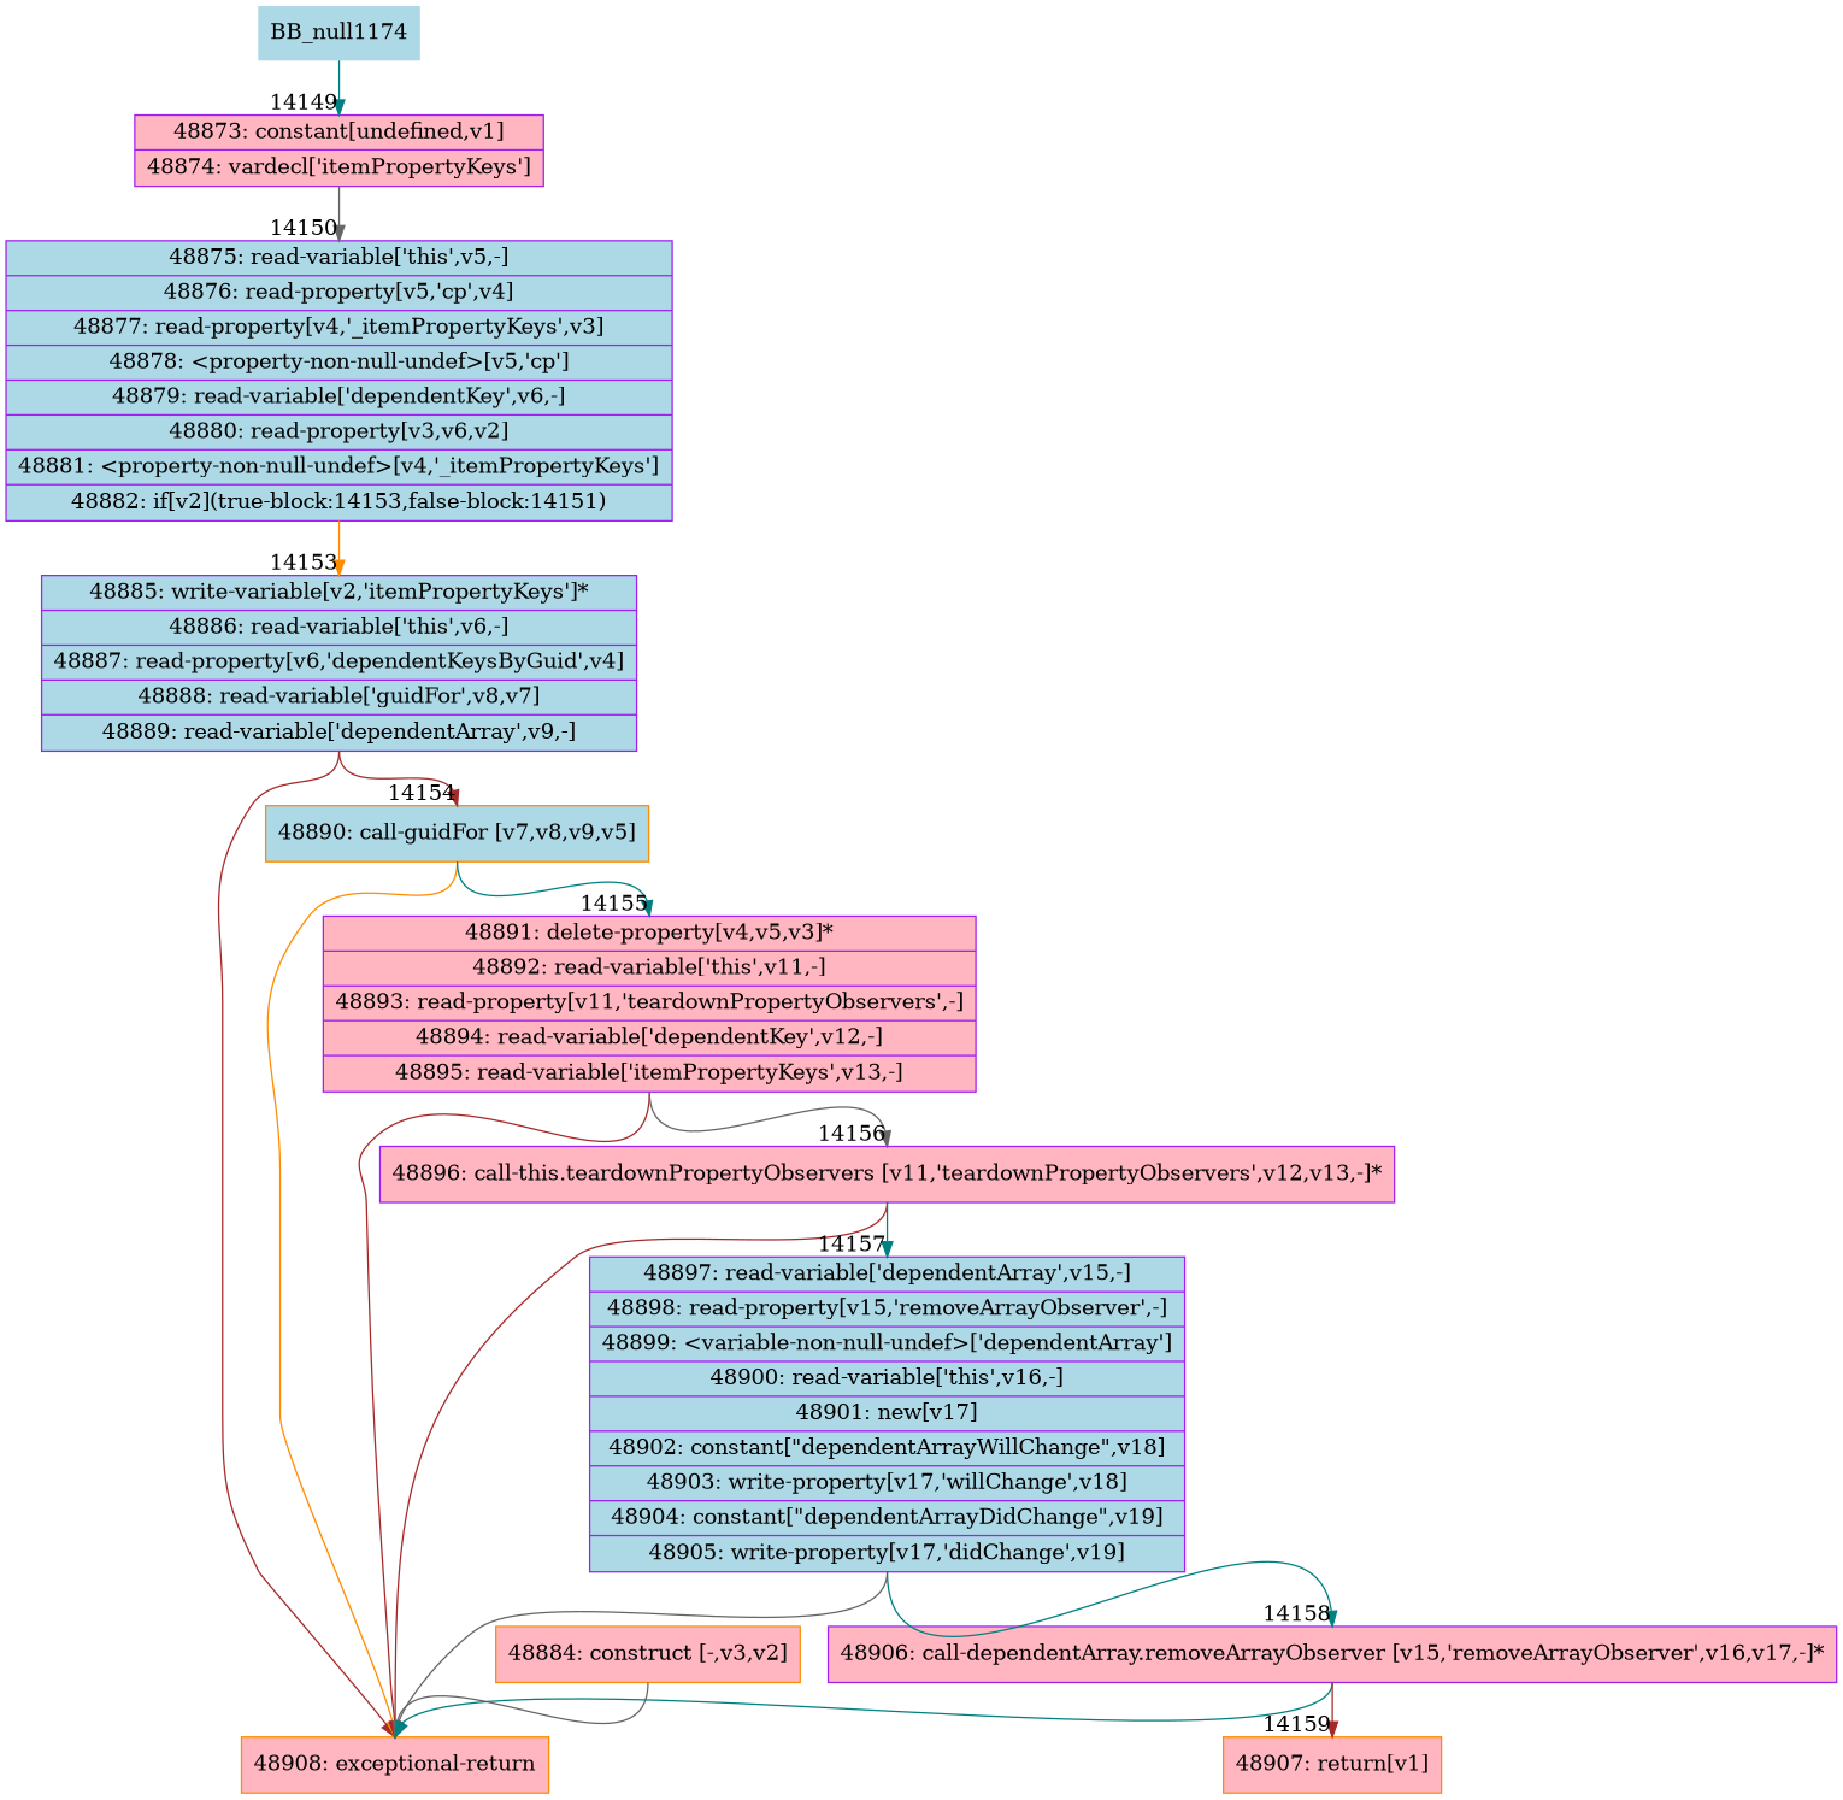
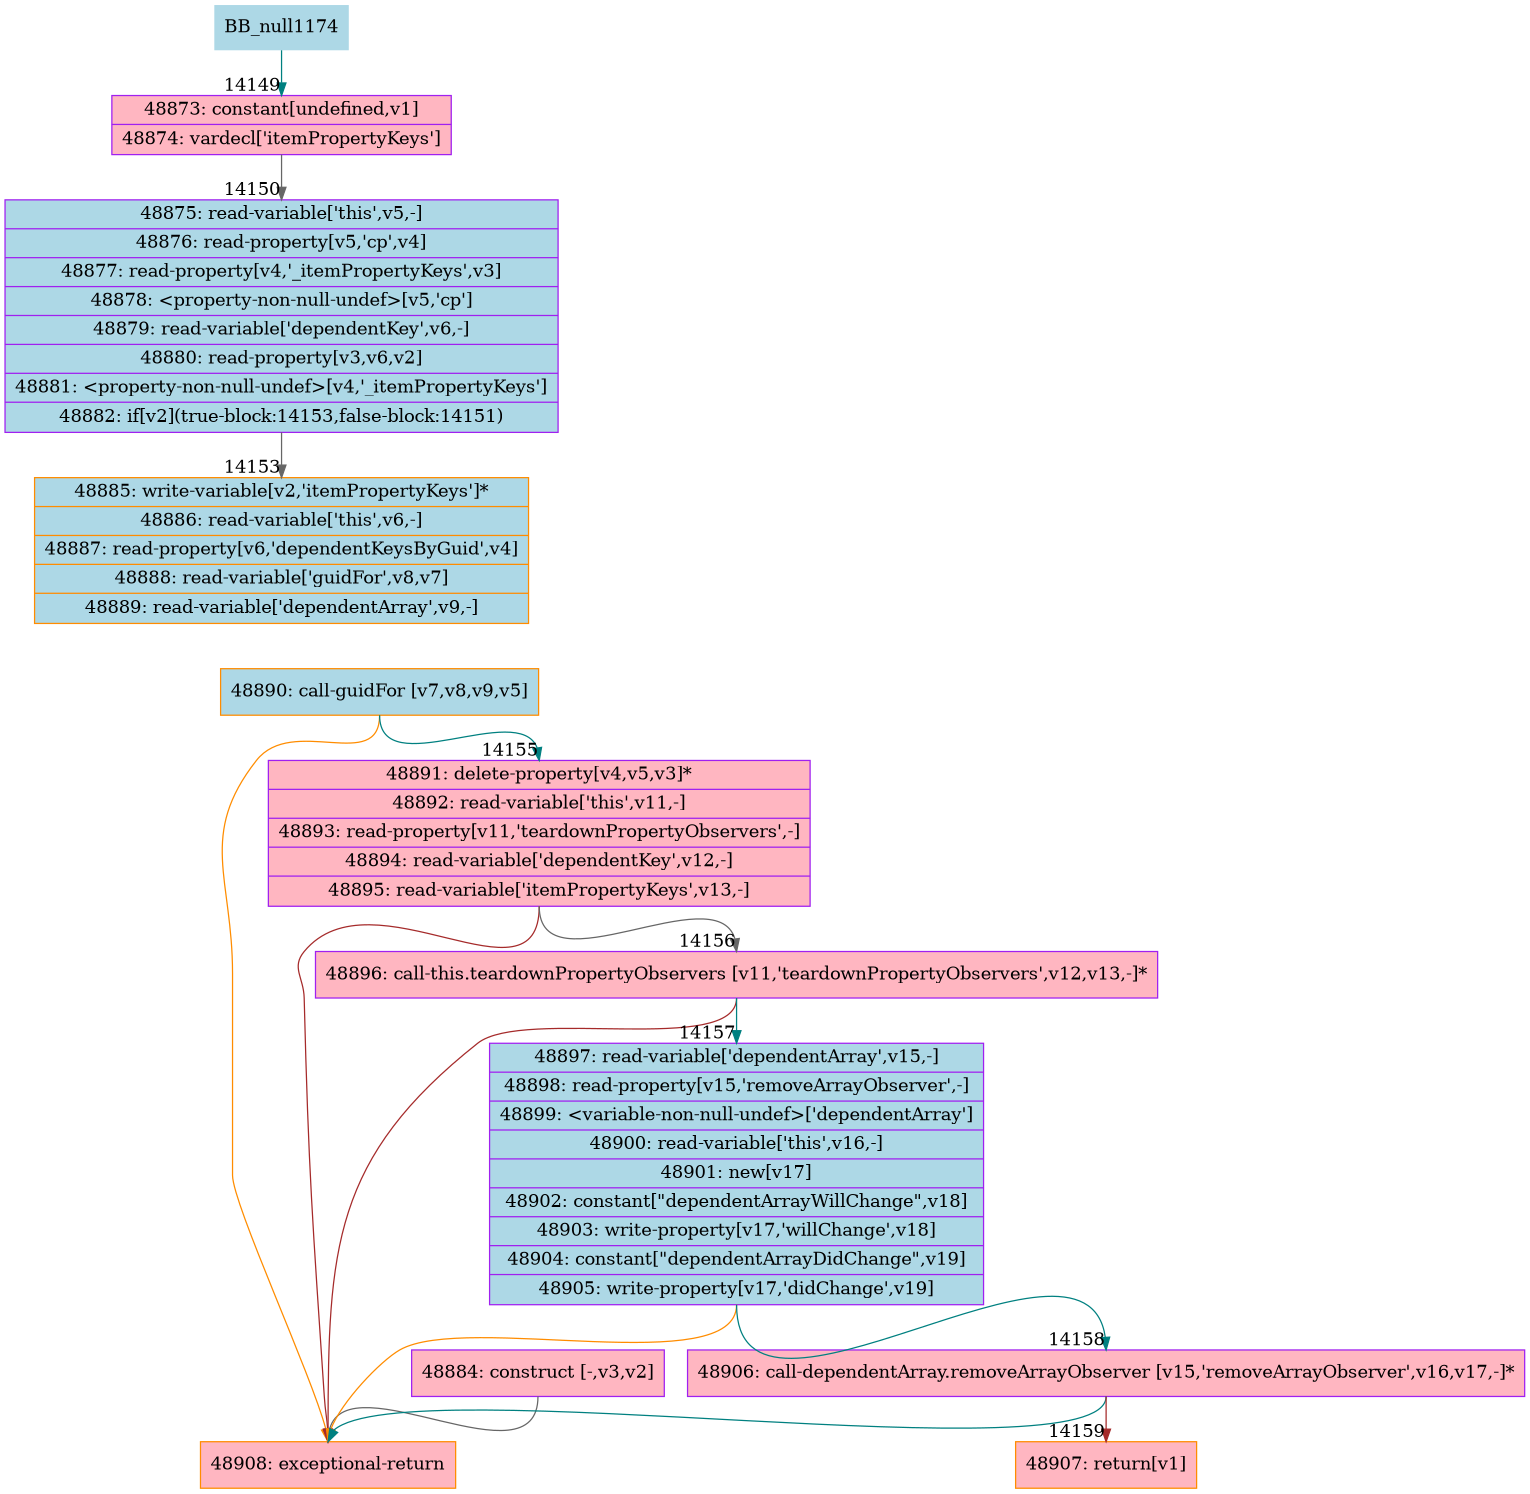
  digraph {
    rankdir=TD
    node [color=purple fillcolor=lightpink shape=record style=filled]
    edge [color=teal headport=n tailport=s]
    n1 [fillcolor=lightblue label=BB_null1174 shape=none]
    n2 [label="{48873: constant[undefined,v1]|48874: vardecl['itemPropertyKeys']}"]
    n3 [fillcolor=lightblue label="{48875: read-variable['this',v5,-]|48876: read-property[v5,'cp',v4]|48877: read-property[v4,'_itemPropertyKeys',v3]|48878: \<property-non-null-undef\>[v5,'cp']|48879: read-variable['dependentKey',v6,-]|48880: read-property[v3,v6,v2]|48881: \<property-non-null-undef\>[v4,'_itemPropertyKeys']|48882: if[v2](true-block:14153,false-block:14151)}"]
-   n4 [fillcolor=lightblue label="{48885: write-variable[v2,'itemPropertyKeys']*|48886: read-variable['this',v6,-]|48887: read-property[v6,'dependentKeysByGuid',v4]|48888: read-variable['guidFor',v8,v7]|48889: read-variable['dependentArray',v9,-]}"]
+   n4 [color=darkorange fillcolor=lightblue label="{48885: write-variable[v2,'itemPropertyKeys']*|48886: read-variable['this',v6,-]|48887: read-property[v6,'dependentKeysByGuid',v4]|48888: read-variable['guidFor',v8,v7]|48889: read-variable['dependentArray',v9,-]}"]
    n5 [color=darkorange label="{48908: exceptional-return}"]
    n6 [color=darkorange fillcolor=lightblue label="{48890: call-guidFor [v7,v8,v9,v5]}"]
    n7 [label="{48891: delete-property[v4,v5,v3]*|48892: read-variable['this',v11,-]|48893: read-property[v11,'teardownPropertyObservers',-]|48894: read-variable['dependentKey',v12,-]|48895: read-variable['itemPropertyKeys',v13,-]}"]
-   n8 [color=darkorange label="{48884: construct [-,v3,v2]}"]
+   n8 [label="{48884: construct [-,v3,v2]}"]
    n9 [label="{48896: call-this.teardownPropertyObservers [v11,'teardownPropertyObservers',v12,v13,-]*}"]
    n10 [fillcolor=lightblue label="{48897: read-variable['dependentArray',v15,-]|48898: read-property[v15,'removeArrayObserver',-]|48899: \<variable-non-null-undef\>['dependentArray']|48900: read-variable['this',v16,-]|48901: new[v17]|48902: constant[\"dependentArrayWillChange\",v18]|48903: write-property[v17,'willChange',v18]|48904: constant[\"dependentArrayDidChange\",v19]|48905: write-property[v17,'didChange',v19]}"]
    n11 [label="{48906: call-dependentArray.removeArrayObserver [v15,'removeArrayObserver',v16,v17,-]*}"]
    n12 [color=darkorange label="{48907: return[v1]}"]
    n1 -> n2 [headlabel="    14149"]
    n2 -> n3 [color=gray40 headlabel="      14150"]
-   n3 -> n4 [color=darkorange headlabel="      14153"]
-   n4 -> n5 [color=brown]
-   n4 -> n6 [color=brown headlabel="      14154"]
+   n3 -> n4 [color=gray40 headlabel="      14153"]
    n6 -> n5 [color=darkorange]
    n6 -> n7 [headlabel="      14155"]
    n7 -> n5 [color=brown]
    n7 -> n9 [color=gray40 headlabel="      14156"]
    n8 -> n5 [color=gray40]
    n9 -> n5 [color=brown]
    n9 -> n10 [headlabel="      14157"]
-   n10 -> n5 [color=gray40]
+   n10 -> n5 [color=darkorange]
    n10 -> n11 [headlabel="      14158"]
    n11 -> n5
    n11 -> n12 [color=brown headlabel="      14159"]
  }
